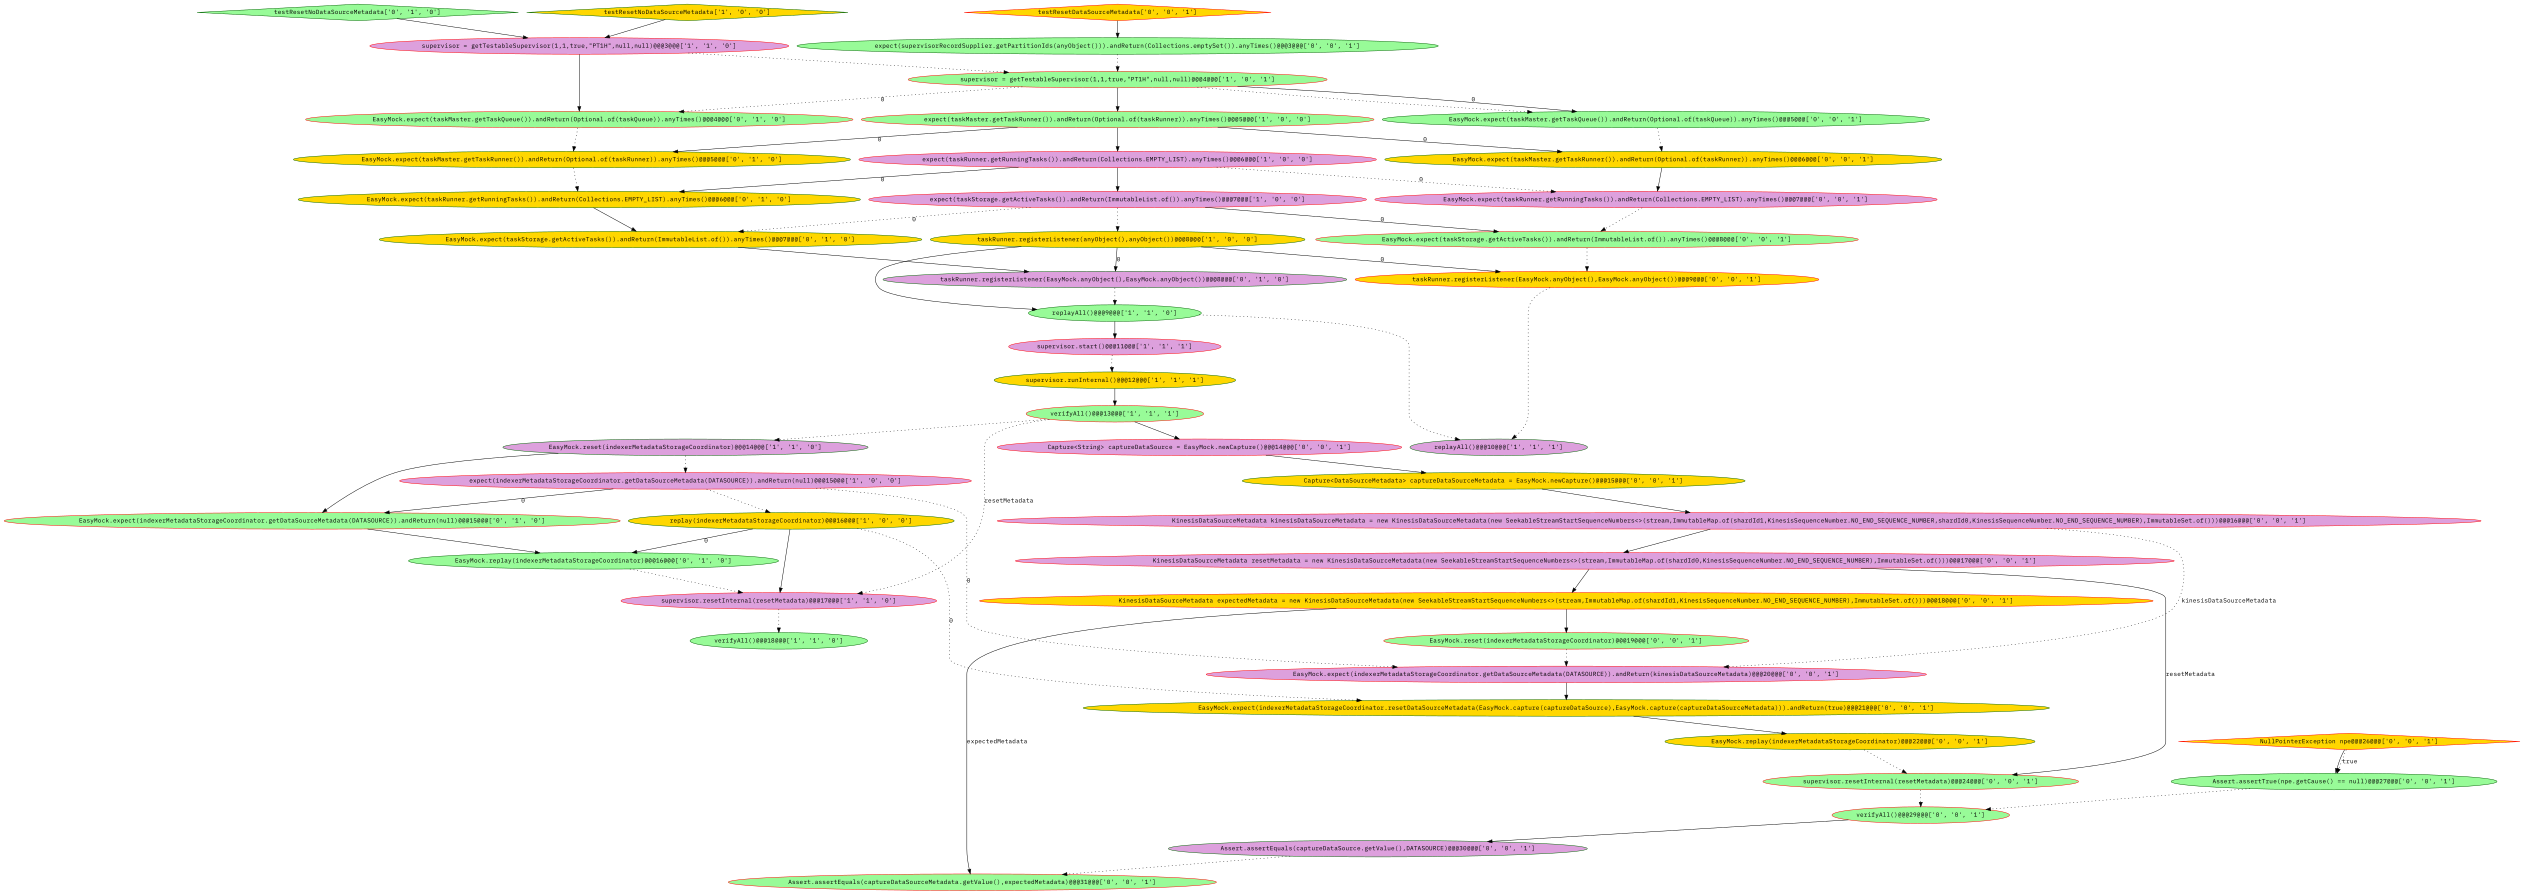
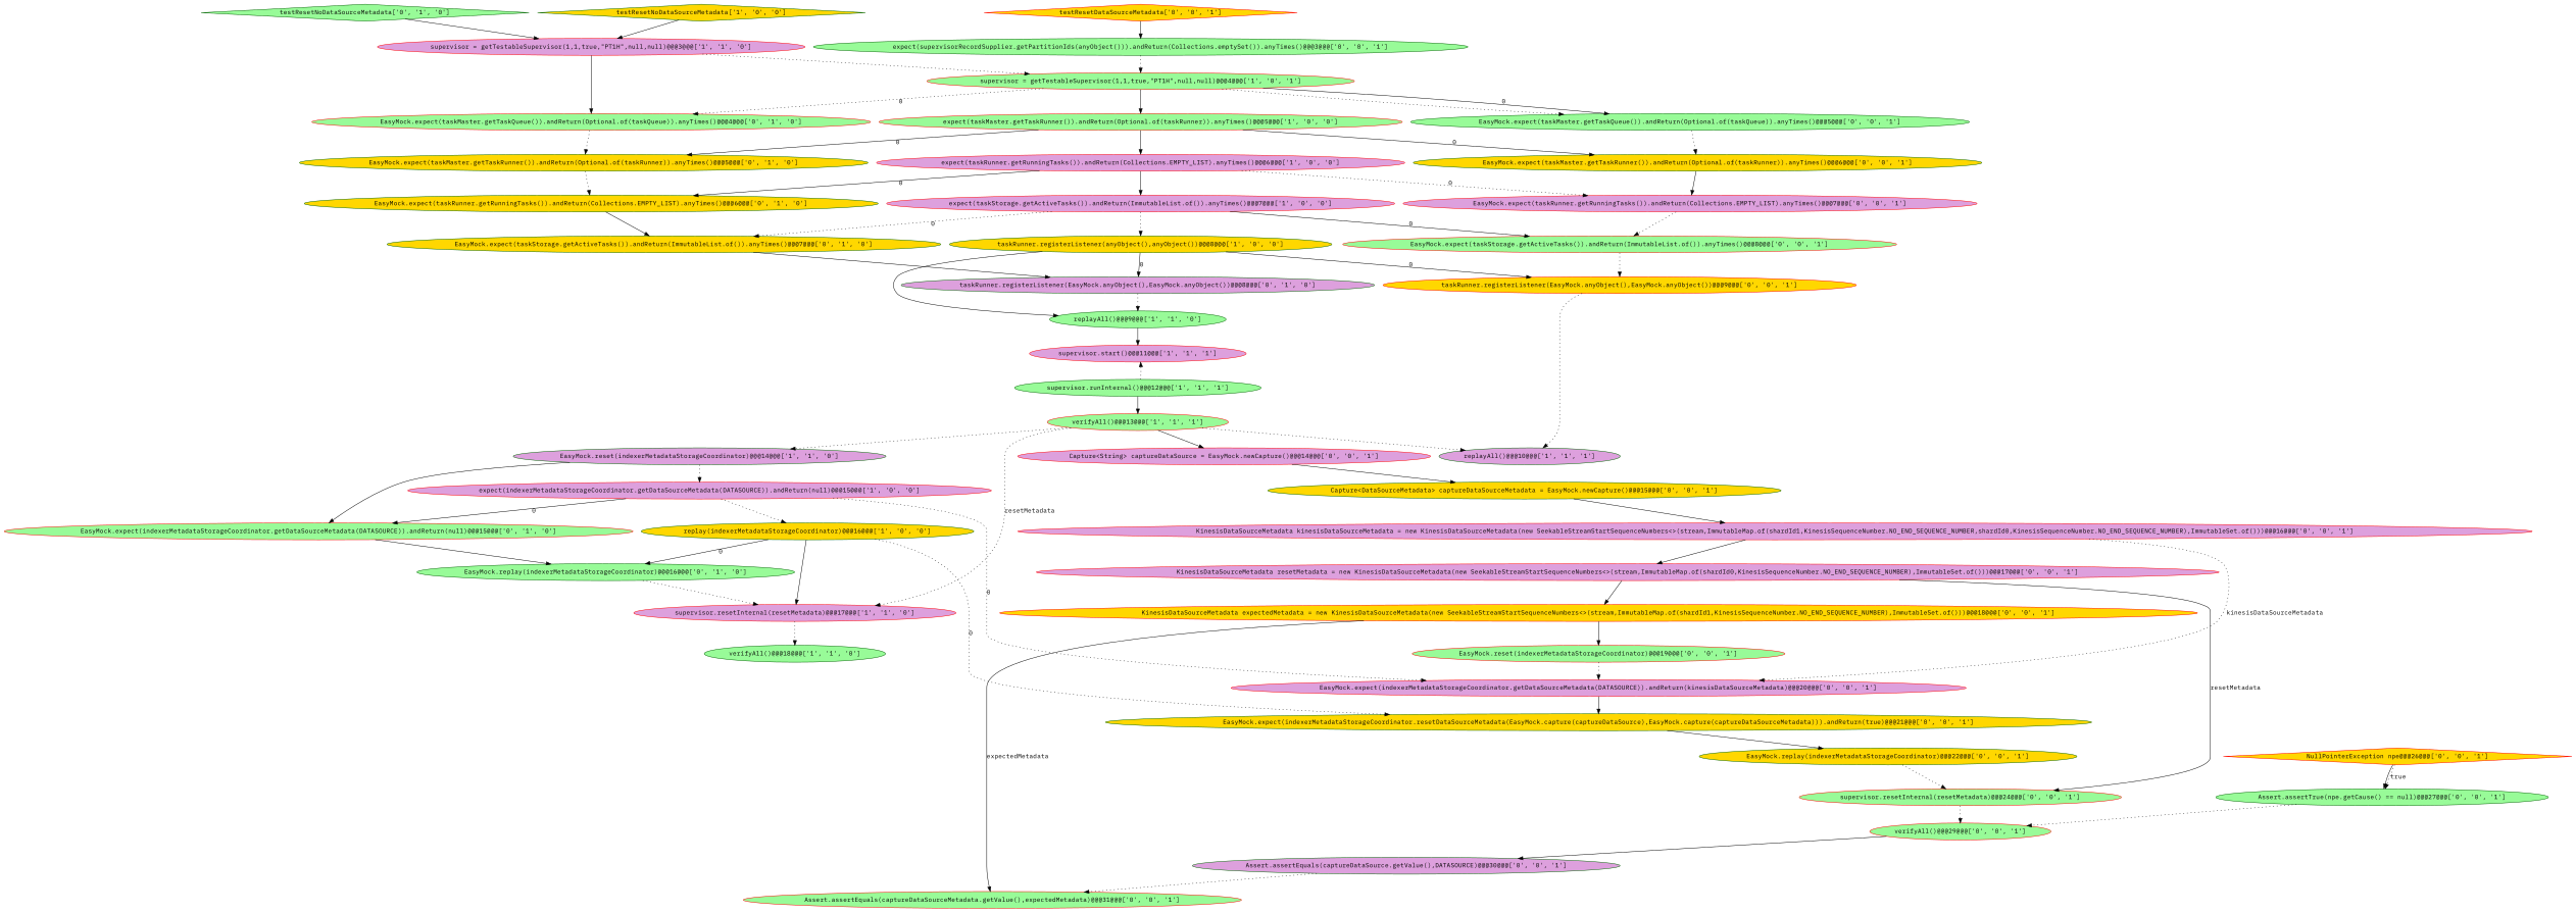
  digraph {
    fontname="IBM Plex Mono"
    node [color=red fillcolor=palegreen fontname="IBM Plex Mono" shape=ellipse style=filled]
    edge [fontname="IBM Plex Mono" style=solid]
    n1 [fillcolor=gold label="NullPointerException npe@@@26@@@['0', '0', '1']" shape=diamond]
    n2 [color=darkgreen label="Assert.assertTrue(npe.getCause() == null)@@@27@@@['0', '0', '1']"]
    n3 [label="verifyAll()@@@29@@@['0', '0', '1']"]
    n4 [color=darkgreen label="EasyMock.replay(indexerMetadataStorageCoordinator)@@@16@@@['0', '1', '0']"]
    n5 [fillcolor=plum label="supervisor.resetInternal(resetMetadata)@@@17@@@['1', '1', '0']"]
    n6 [color=darkgreen label="verifyAll()@@@18@@@['1', '1', '0']"]
    n7 [color=darkgreen fillcolor=gold label="EasyMock.expect(taskStorage.getActiveTasks()).andReturn(ImmutableList.of()).anyTimes()@@@7@@@['0', '1', '0']"]
    n8 [color=darkgreen fillcolor=plum label="taskRunner.registerListener(EasyMock.anyObject(),EasyMock.anyObject())@@@8@@@['0', '1', '0']"]
    n9 [color=darkgreen label="replayAll()@@@9@@@['1', '1', '0']"]
    n10 [color=darkgreen fillcolor=gold label="EasyMock.expect(taskRunner.getRunningTasks()).andReturn(Collections.EMPTY_LIST).anyTimes()@@@6@@@['0', '1', '0']"]
    n11 [color=darkgreen label="EasyMock.expect(taskMaster.getTaskQueue()).andReturn(Optional.of(taskQueue)).anyTimes()@@@5@@@['0', '0', '1']"]
    n12 [color=darkgreen fillcolor=gold label="EasyMock.expect(taskMaster.getTaskRunner()).andReturn(Optional.of(taskRunner)).anyTimes()@@@6@@@['0', '0', '1']"]
    n13 [fillcolor=plum label="EasyMock.expect(taskRunner.getRunningTasks()).andReturn(Collections.EMPTY_LIST).anyTimes()@@@7@@@['0', '0', '1']"]
    n14 [fillcolor=plum label="KinesisDataSourceMetadata resetMetadata = new KinesisDataSourceMetadata(new SeekableStreamStartSequenceNumbers<>(stream,ImmutableMap.of(shardId0,KinesisSequenceNumber.NO_END_SEQUENCE_NUMBER),ImmutableSet.of()))@@@17@@@['0', '0', '1']"]
    n15 [fillcolor=gold label="KinesisDataSourceMetadata expectedMetadata = new KinesisDataSourceMetadata(new SeekableStreamStartSequenceNumbers<>(stream,ImmutableMap.of(shardId1,KinesisSequenceNumber.NO_END_SEQUENCE_NUMBER),ImmutableSet.of()))@@@18@@@['0', '0', '1']"]
    n16 [label="supervisor.resetInternal(resetMetadata)@@@24@@@['0', '0', '1']"]
    n17 [label="EasyMock.reset(indexerMetadataStorageCoordinator)@@@19@@@['0', '0', '1']"]
    n18 [label="Assert.assertEquals(captureDataSourceMetadata.getValue(),expectedMetadata)@@@31@@@['0', '0', '1']"]
    n19 [color=darkgreen fillcolor=gold label="EasyMock.replay(indexerMetadataStorageCoordinator)@@@22@@@['0', '0', '1']"]
    n20 [fillcolor=plum label="EasyMock.expect(indexerMetadataStorageCoordinator.getDataSourceMetadata(DATASOURCE)).andReturn(kinesisDataSourceMetadata)@@@20@@@['0', '0', '1']"]
    n21 [color=darkgreen fillcolor=gold label="EasyMock.expect(indexerMetadataStorageCoordinator.resetDataSourceMetadata(EasyMock.capture(captureDataSource),EasyMock.capture(captureDataSourceMetadata))).andReturn(true)@@@21@@@['0', '0', '1']"]
    n22 [color=darkgreen label="expect(supervisorRecordSupplier.getPartitionIds(anyObject())).andReturn(Collections.emptySet()).anyTimes()@@@3@@@['0', '0', '1']"]
    n23 [label="supervisor = getTestableSupervisor(1,1,true,\"PT1H\",null,null)@@@4@@@['1', '0', '1']"]
    n24 [label="EasyMock.expect(taskMaster.getTaskQueue()).andReturn(Optional.of(taskQueue)).anyTimes()@@@4@@@['0', '1', '0']"]
    n25 [label="expect(taskMaster.getTaskRunner()).andReturn(Optional.of(taskRunner)).anyTimes()@@@5@@@['1', '0', '0']"]
    n26 [label="EasyMock.expect(taskStorage.getActiveTasks()).andReturn(ImmutableList.of()).anyTimes()@@@8@@@['0', '0', '1']"]
    n27 [fillcolor=gold label="taskRunner.registerListener(EasyMock.anyObject(),EasyMock.anyObject())@@@9@@@['0', '0', '1']"]
    n28 [color=darkgreen label="testResetNoDataSourceMetadata['0', '1', '0']" shape=diamond]
    n29 [fillcolor=plum label="supervisor = getTestableSupervisor(1,1,true,\"PT1H\",null,null)@@@3@@@['1', '1', '0']"]
    n30 [fillcolor=plum label="KinesisDataSourceMetadata kinesisDataSourceMetadata = new KinesisDataSourceMetadata(new SeekableStreamStartSequenceNumbers<>(stream,ImmutableMap.of(shardId1,KinesisSequenceNumber.NO_END_SEQUENCE_NUMBER,shardId0,KinesisSequenceNumber.NO_END_SEQUENCE_NUMBER),ImmutableSet.of()))@@@16@@@['0', '0', '1']"]
    n31 [color=darkgreen fillcolor=gold label="EasyMock.expect(taskMaster.getTaskRunner()).andReturn(Optional.of(taskRunner)).anyTimes()@@@5@@@['0', '1', '0']"]
    n32 [color=darkgreen fillcolor=plum label="replayAll()@@@10@@@['1', '1', '1']"]
    n33 [fillcolor=plum label="supervisor.start()@@@11@@@['1', '1', '1']"]
-   n34 [color=darkgreen fillcolor=gold label="supervisor.runInternal()@@@12@@@['1', '1', '1']"]
+   n34 [color=darkgreen label="supervisor.runInternal()@@@12@@@['1', '1', '1']"]
    n35 [fillcolor=plum label="expect(taskRunner.getRunningTasks()).andReturn(Collections.EMPTY_LIST).anyTimes()@@@6@@@['1', '0', '0']"]
    n36 [fillcolor=plum label="expect(taskStorage.getActiveTasks()).andReturn(ImmutableList.of()).anyTimes()@@@7@@@['1', '0', '0']"]
    n37 [color=darkgreen fillcolor=gold label="taskRunner.registerListener(anyObject(),anyObject())@@@8@@@['1', '0', '0']"]
    n38 [color=darkgreen fillcolor=plum label="Assert.assertEquals(captureDataSource.getValue(),DATASOURCE)@@@30@@@['0', '0', '1']"]
    n39 [label="EasyMock.expect(indexerMetadataStorageCoordinator.getDataSourceMetadata(DATASOURCE)).andReturn(null)@@@15@@@['0', '1', '0']"]
    n40 [label="verifyAll()@@@13@@@['1', '1', '1']"]
    n41 [fillcolor=plum label="Capture<String> captureDataSource = EasyMock.newCapture()@@@14@@@['0', '0', '1']"]
    n42 [color=darkgreen fillcolor=plum label="EasyMock.reset(indexerMetadataStorageCoordinator)@@@14@@@['1', '1', '0']"]
    n43 [color=darkgreen fillcolor=gold label="Capture<DataSourceMetadata> captureDataSourceMetadata = EasyMock.newCapture()@@@15@@@['0', '0', '1']"]
    n44 [fillcolor=plum label="expect(indexerMetadataStorageCoordinator.getDataSourceMetadata(DATASOURCE)).andReturn(null)@@@15@@@['1', '0', '0']"]
    n45 [color=darkgreen fillcolor=gold label="replay(indexerMetadataStorageCoordinator)@@@16@@@['1', '0', '0']"]
    n46 [color=darkgreen fillcolor=gold label="testResetNoDataSourceMetadata['1', '0', '0']" shape=diamond]
    n47 [fillcolor=gold label="testResetDataSourceMetadata['0', '0', '1']" shape=diamond]
    n1 -> n2
    n1 -> n2 [label=true style=dotted]
    n2 -> n3 [style=dotted]
    n3 -> n38
    n4 -> n5 [style=dotted]
    n5 -> n6 [style=dotted]
    n7 -> n8
    n8 -> n9 [style=dotted]
-   n9 -> n32 [style=dotted]
+   n40 -> n32 [style=dotted]
    n9 -> n33
    n10 -> n7
    n11 -> n12 [style=dotted]
    n12 -> n13
    n13 -> n26 [style=dotted]
    n14 -> n15
    n14 -> n16 [label=resetMetadata]
    n15 -> n17
    n15 -> n18 [label=expectedMetadata]
    n16 -> n3 [style=dotted]
    n17 -> n20 [style=dotted]
    n19 -> n16 [style=dotted]
    n20 -> n21
    n21 -> n19
    n22 -> n23 [style=dotted]
    n23 -> n11 [label=0]
    n23 -> n11 [style=dotted]
    n23 -> n24 [label=0 style=dotted]
    n23 -> n25
    n24 -> n31 [style=dotted]
    n25 -> n12 [label=0]
    n25 -> n31 [label=0]
    n25 -> n35
    n26 -> n27 [style=dotted]
    n27 -> n32 [style=dotted]
    n28 -> n29
    n29 -> n23 [style=dotted]
    n29 -> n24
    n30 -> n14
    n30 -> n20 [label=kinesisDataSourceMetadata style=dotted]
    n31 -> n10 [style=dotted]
-   n33 -> n34 [style=dotted]
+   n34 -> n33 [style=dotted]
    n34 -> n40
    n35 -> n10 [label=0]
    n35 -> n13 [label=0 style=dotted]
    n35 -> n36
    n36 -> n7 [label=0 style=dotted]
    n36 -> n26 [label=0]
    n36 -> n37 [style=dotted]
    n37 -> n8 [label=0]
    n37 -> n9
    n37 -> n27 [label=0]
    n38 -> n18 [style=dotted]
    n39 -> n4
    n40 -> n5 [label=resetMetadata style=dotted]
    n40 -> n41
    n40 -> n42 [style=dotted]
    n41 -> n43
    n42 -> n39
    n42 -> n44 [style=dotted]
    n43 -> n30
    n44 -> n20 [label=0 style=dotted]
    n44 -> n39 [label=0]
    n44 -> n45 [style=dotted]
    n45 -> n4 [label=0]
    n45 -> n5
    n45 -> n21 [label=0 style=dotted]
    n46 -> n29
    n47 -> n22
  }
